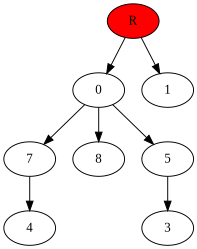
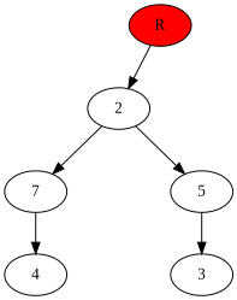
  digraph {
    fontname="Liberation Serif"
    node [fontname="Liberation Serif"]
    edge [fontname="Liberation Serif"]
    7
    4
-   2 [label=0]
-   8
+   2
    5
    3
    R [fillcolor="#ff0000" style=filled]
-   1
    7 -> 4
    2 -> 7
-   2 -> 8
    2 -> 5
    5 -> 3
    R -> 2
-   R -> 1
  }
